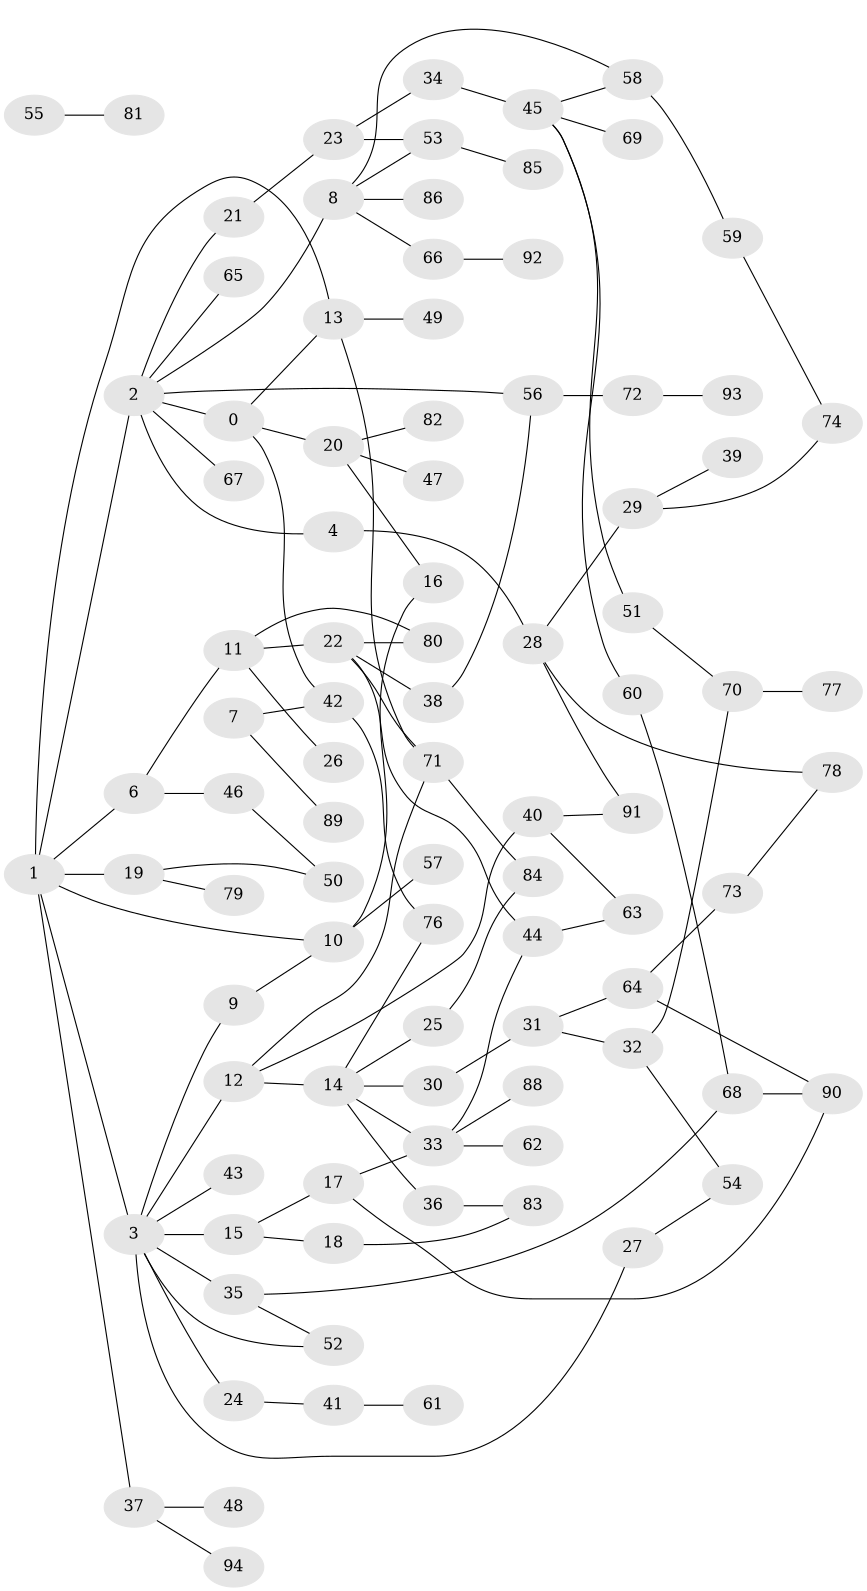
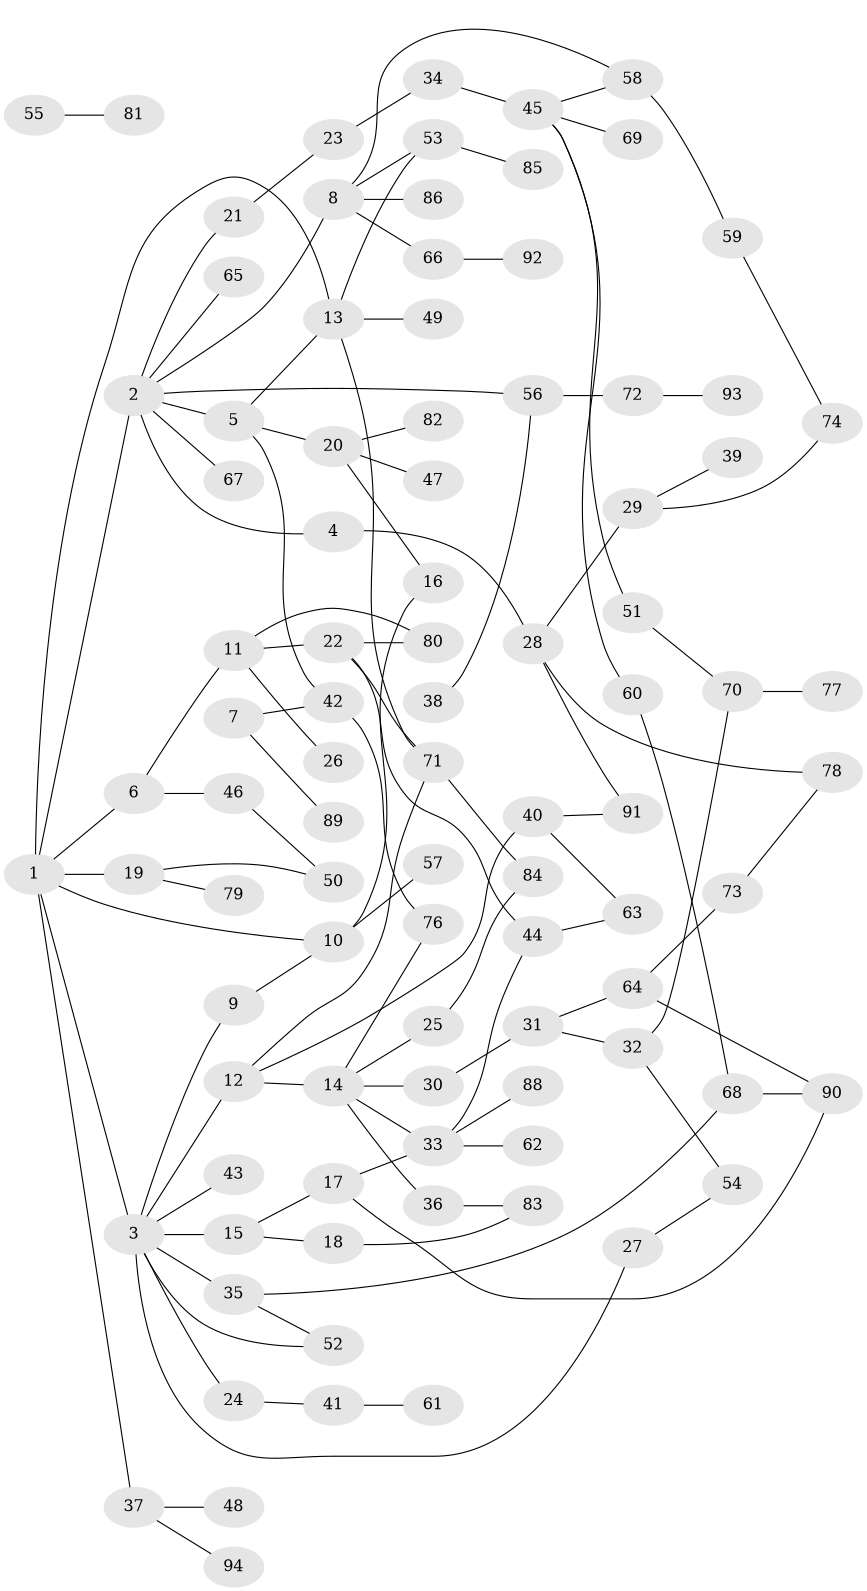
  graph {
    rankdir=LR
    node [color=gray90 style=filled]
    1
    2
    3
    6
    10
    13
    19
    37
    4
-   5 [label=0]
+   5
    8
    21
    56
    65
    67
    9
    12
    15
    24
    27
    35
    43
    52
    11
    46
    16
    57
    53
    71
    49
    79
    50
    48
    94
    28
    20
    42
    58
    66
    86
    23
    72
    14
    40
    17
    18
    41
    54
    68
    29
    78
    91
    7
    89
    47
    82
    22
    26
    80
    76
    85
    59
    92
    38
    44
    25
    30
    33
    36
    63
    84
    31
    62
    88
    83
    90
    51
    70
    34
    55
    81
    45
    61
    39
    74
    32
    64
    73
    77
    60
    69
    93
    1 -- 2
    1 -- 3
    1 -- 6
    1 -- 10
    1 -- 13
    1 -- 19
    1 -- 37
    2 -- 4
    2 -- 5
    2 -- 8
    2 -- 21
    2 -- 56
    2 -- 65
    2 -- 67
    3 -- 9
    3 -- 12
    3 -- 15
    3 -- 24
    3 -- 27
    3 -- 35
    3 -- 43
    3 -- 52
    6 -- 11
    6 -- 46
    10 -- 16
    10 -- 57
-   23 -- 53
+   13 -- 53
    13 -- 71
    13 -- 49
    19 -- 79
    19 -- 50
    37 -- 48
    37 -- 94
    4 -- 28
    5 -- 13
    5 -- 20
    5 -- 42
    8 -- 53
    8 -- 58
    8 -- 66
    8 -- 86
    21 -- 23
    56 -- 72
    9 -- 10
    12 -- 71
    12 -- 14
    12 -- 40
    15 -- 17
    15 -- 18
    24 -- 41
    27 -- 54
    35 -- 52
    35 -- 68
    11 -- 22
    11 -- 26
    11 -- 80
    46 -- 50
    53 -- 85
    71 -- 84
    28 -- 29
    28 -- 78
    28 -- 91
    20 -- 16
    20 -- 47
    20 -- 82
    42 -- 76
    58 -- 59
    66 -- 92
    23 -- 34
    72 -- 93
    14 -- 76
    14 -- 25
    14 -- 30
    14 -- 33
    14 -- 36
    40 -- 91
    40 -- 63
    17 -- 33
    17 -- 90
    18 -- 83
    41 -- 61
    68 -- 90
    29 -- 39
    29 -- 74
    7 -- 42
    7 -- 89
    22 -- 71
    22 -- 80
-   22 -- 38
    22 -- 44
    59 -- 74
    38 -- 56
    44 -- 63
    25 -- 84
    30 -- 31
    33 -- 44
    33 -- 62
    33 -- 88
    36 -- 83
    31 -- 32
    31 -- 64
    51 -- 70
    70 -- 77
    34 -- 45
    55 -- 81
    45 -- 58
    45 -- 51
    45 -- 60
    45 -- 69
    32 -- 54
    32 -- 70
    64 -- 90
    64 -- 73
    73 -- 78
    60 -- 68
  }
